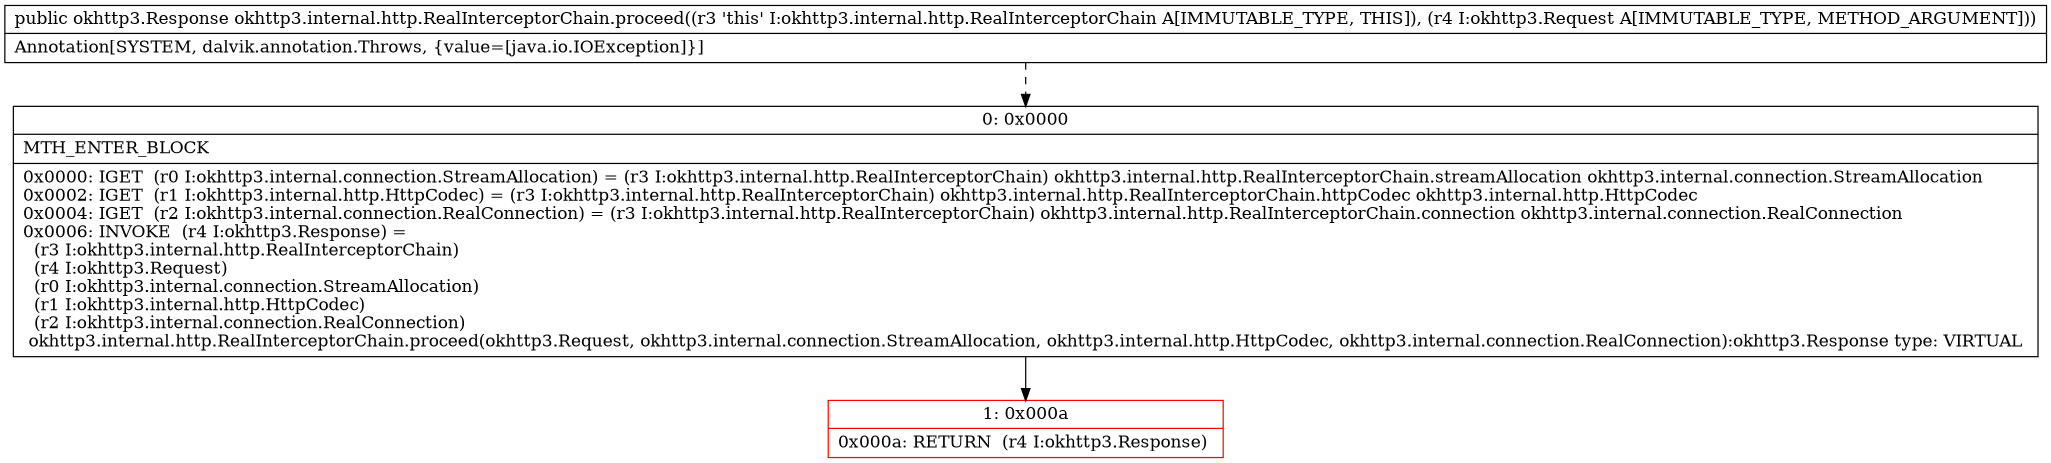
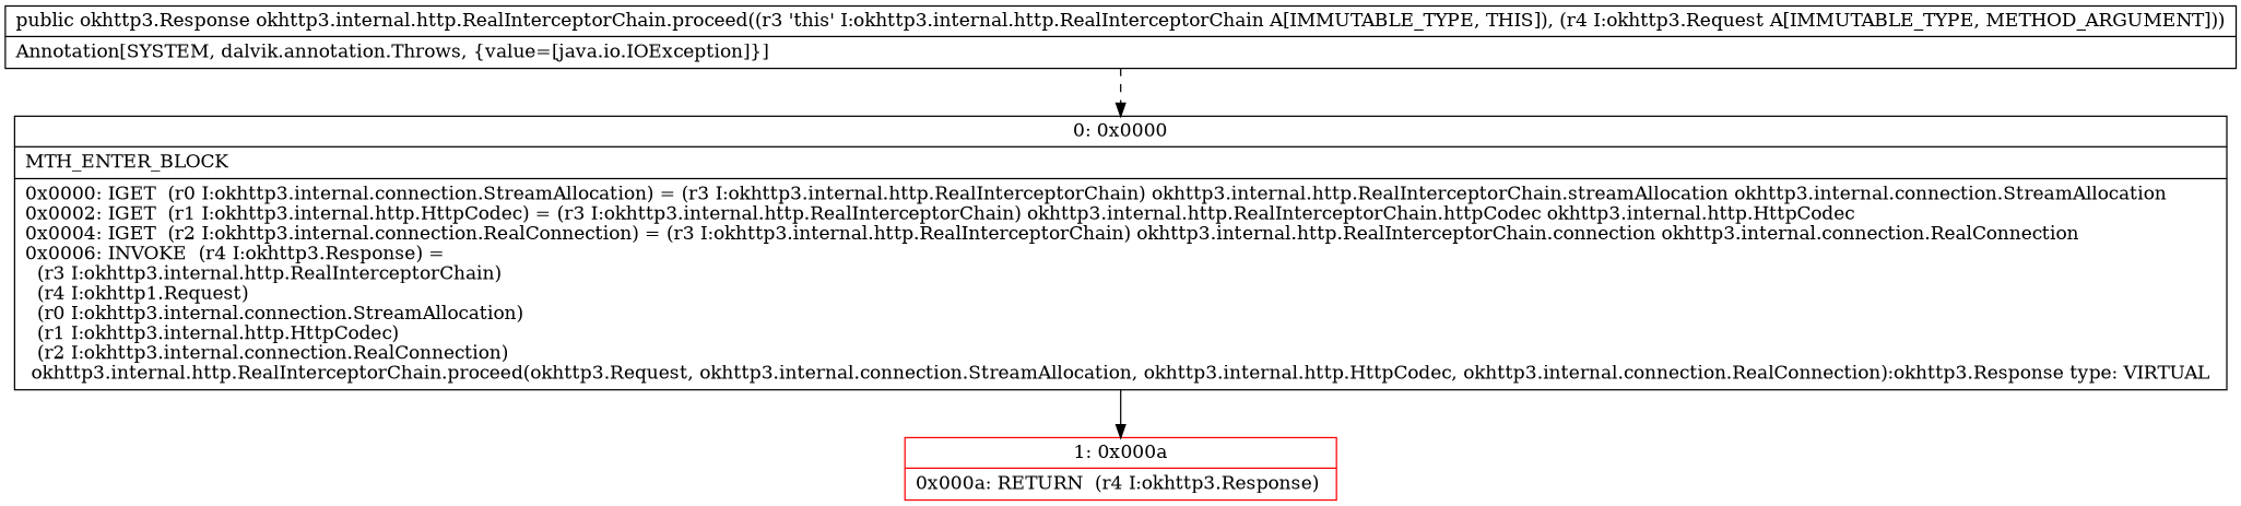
  digraph {
    node [shape=record color=black]
-   n1 [label="{0\:\ 0x0000|MTH_ENTER_BLOCK\l|0x0000: IGET  (r0 I:okhttp3.internal.connection.StreamAllocation) = (r3 I:okhttp3.internal.http.RealInterceptorChain) okhttp3.internal.http.RealInterceptorChain.streamAllocation okhttp3.internal.connection.StreamAllocation \l0x0002: IGET  (r1 I:okhttp3.internal.http.HttpCodec) = (r3 I:okhttp3.internal.http.RealInterceptorChain) okhttp3.internal.http.RealInterceptorChain.httpCodec okhttp3.internal.http.HttpCodec \l0x0004: IGET  (r2 I:okhttp3.internal.connection.RealConnection) = (r3 I:okhttp3.internal.http.RealInterceptorChain) okhttp3.internal.http.RealInterceptorChain.connection okhttp3.internal.connection.RealConnection \l0x0006: INVOKE  (r4 I:okhttp3.Response) = \l  (r3 I:okhttp3.internal.http.RealInterceptorChain)\l  (r4 I:okhttp3.Request)\l  (r0 I:okhttp3.internal.connection.StreamAllocation)\l  (r1 I:okhttp3.internal.http.HttpCodec)\l  (r2 I:okhttp3.internal.connection.RealConnection)\l okhttp3.internal.http.RealInterceptorChain.proceed(okhttp3.Request, okhttp3.internal.connection.StreamAllocation, okhttp3.internal.http.HttpCodec, okhttp3.internal.connection.RealConnection):okhttp3.Response type: VIRTUAL \l}"]
+   n1 [label="{0\:\ 0x0000|MTH_ENTER_BLOCK\l|0x0000: IGET  (r0 I:okhttp3.internal.connection.StreamAllocation) = (r3 I:okhttp3.internal.http.RealInterceptorChain) okhttp3.internal.http.RealInterceptorChain.streamAllocation okhttp3.internal.connection.StreamAllocation \l0x0002: IGET  (r1 I:okhttp3.internal.http.HttpCodec) = (r3 I:okhttp3.internal.http.RealInterceptorChain) okhttp3.internal.http.RealInterceptorChain.httpCodec okhttp3.internal.http.HttpCodec \l0x0004: IGET  (r2 I:okhttp3.internal.connection.RealConnection) = (r3 I:okhttp3.internal.http.RealInterceptorChain) okhttp3.internal.http.RealInterceptorChain.connection okhttp3.internal.connection.RealConnection \l0x0006: INVOKE  (r4 I:okhttp3.Response) = \l  (r3 I:okhttp3.internal.http.RealInterceptorChain)\l  (r4 I:okhttp1.Request)\l  (r0 I:okhttp3.internal.connection.StreamAllocation)\l  (r1 I:okhttp3.internal.http.HttpCodec)\l  (r2 I:okhttp3.internal.connection.RealConnection)\l okhttp3.internal.http.RealInterceptorChain.proceed(okhttp3.Request, okhttp3.internal.connection.StreamAllocation, okhttp3.internal.http.HttpCodec, okhttp3.internal.connection.RealConnection):okhttp3.Response type: VIRTUAL \l}"]
    n2 [label="{1\:\ 0x000a|0x000a: RETURN  (r4 I:okhttp3.Response) \l}" color=red]
    n3 [label="{public okhttp3.Response okhttp3.internal.http.RealInterceptorChain.proceed((r3 'this' I:okhttp3.internal.http.RealInterceptorChain A[IMMUTABLE_TYPE, THIS]), (r4 I:okhttp3.Request A[IMMUTABLE_TYPE, METHOD_ARGUMENT]))  | Annotation[SYSTEM, dalvik.annotation.Throws, \{value=[java.io.IOException]\}]\l}"]
    n1 -> n2 [style=solid]
    n3 -> n1 [style=dashed]
  }
